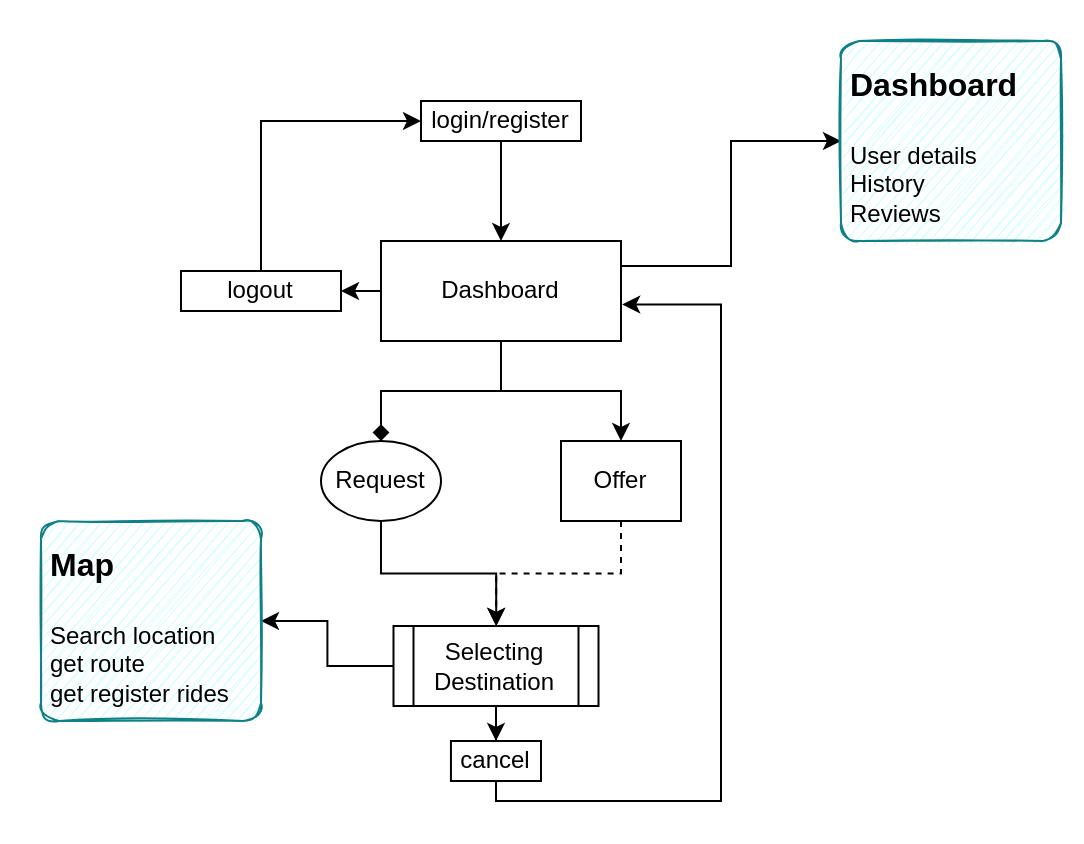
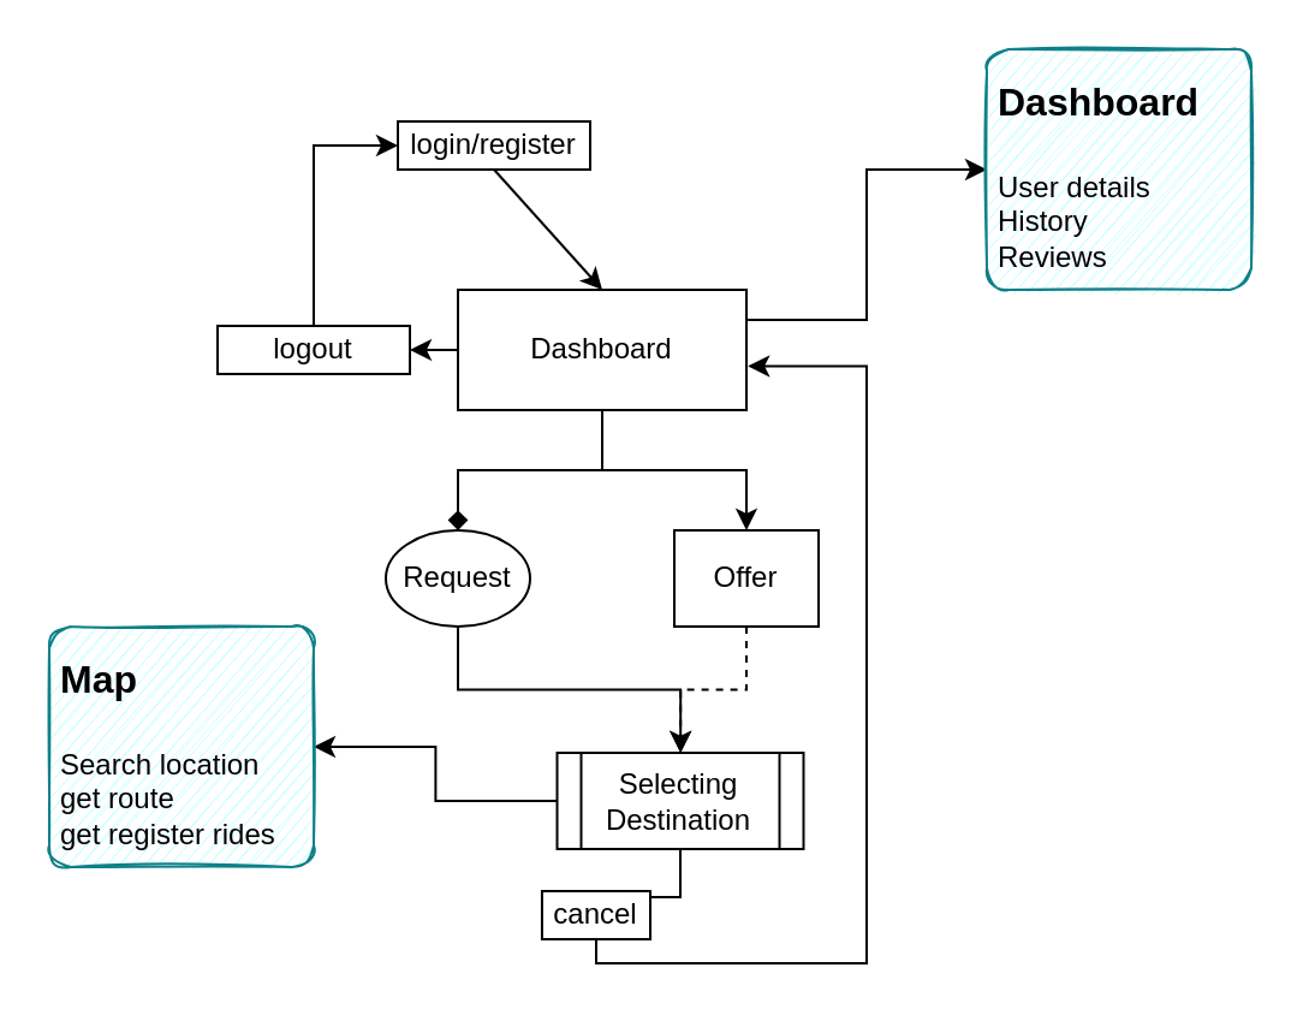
  <mxCell id="0" />
  <mxCell id="1" parent="0" />
- <mxCell id="2" value="login/register" style="rounded=0;whiteSpace=wrap;html=1;" vertex="1" parent="1"><mxGeometry x="210" y="50" width="80" height="20" as="geometry" /></mxCell>
+ <mxCell id="2" value="login/register" style="rounded=0;whiteSpace=wrap;html=1;" vertex="1" parent="1"><mxGeometry x="165" y="50" width="80" height="20" as="geometry" /></mxCell>
  <mxCell id="3" value="" style="endArrow=classic;html=1;exitX=0.5;exitY=1;exitDx=0;exitDy=0;entryX=0.5;entryY=0;entryDx=0;entryDy=0;" edge="1" parent="1" source="2" target="8"><mxGeometry width="50" height="50" relative="1" as="geometry"><mxPoint x="150" y="310" as="sourcePoint" /><mxPoint x="250" y="160" as="targetPoint" /></mxGeometry></mxCell>
  <mxCell id="4" style="edgeStyle=orthogonalEdgeStyle;rounded=0;orthogonalLoop=1;jettySize=auto;html=1;exitX=0.5;exitY=1;exitDx=0;exitDy=0;entryX=0.5;entryY=0;entryDx=0;entryDy=0;endArrow=diamond;" edge="1" parent="1" source="8" target="10"><mxGeometry relative="1" as="geometry" /></mxCell>
  <mxCell id="5" style="edgeStyle=orthogonalEdgeStyle;rounded=0;orthogonalLoop=1;jettySize=auto;html=1;exitX=0.5;exitY=1;exitDx=0;exitDy=0;entryX=0.5;entryY=0;entryDx=0;entryDy=0;" edge="1" parent="1" source="8" target="12"><mxGeometry relative="1" as="geometry" /></mxCell>
  <mxCell id="6" style="edgeStyle=orthogonalEdgeStyle;rounded=0;orthogonalLoop=1;jettySize=auto;html=1;exitX=1;exitY=0.25;exitDx=0;exitDy=0;entryX=0;entryY=0.5;entryDx=0;entryDy=0;" edge="1" parent="1" source="8" target="13"><mxGeometry relative="1" as="geometry" /></mxCell>
  <mxCell id="7" style="edgeStyle=orthogonalEdgeStyle;rounded=0;orthogonalLoop=1;jettySize=auto;html=1;exitX=0;exitY=0.5;exitDx=0;exitDy=0;entryX=1;entryY=0.5;entryDx=0;entryDy=0;" edge="1" parent="1" source="8" target="18"><mxGeometry relative="1" as="geometry" /></mxCell>
  <mxCell id="8" value="Dashboard" style="rounded=0;whiteSpace=wrap;html=1;" vertex="1" parent="1"><mxGeometry x="190" y="120" width="120" height="50" as="geometry" /></mxCell>
  <mxCell id="9" style="edgeStyle=orthogonalEdgeStyle;rounded=0;orthogonalLoop=1;jettySize=auto;html=1;exitX=0.5;exitY=1;exitDx=0;exitDy=0;" edge="1" parent="1" source="10" target="16"><mxGeometry relative="1" as="geometry" /></mxCell>
  <mxCell id="10" value="Request" style="ellipse;whiteSpace=wrap;html=1;" vertex="1" parent="1"><mxGeometry x="160" y="220" width="60" height="40" as="geometry" /></mxCell>
  <mxCell id="11" style="edgeStyle=orthogonalEdgeStyle;rounded=0;orthogonalLoop=1;jettySize=auto;html=1;exitX=0.5;exitY=1;exitDx=0;exitDy=0;dashed=1;" edge="1" parent="1" source="12" target="16"><mxGeometry relative="1" as="geometry" /></mxCell>
  <mxCell id="12" value="Offer" style="whiteSpace=wrap;html=1;rounded=0;" vertex="1" parent="1"><mxGeometry x="280" y="220" width="60" height="40" as="geometry" /></mxCell>
- <mxCell id="13" value="&lt;p style=&quot;line-height: 100%&quot;&gt;&lt;/p&gt;&lt;h1&gt;&lt;font style=&quot;font-size: 16px&quot;&gt;Dashboard&lt;/font&gt;&lt;/h1&gt;&lt;p&gt;&lt;/p&gt;&lt;blockquote style=&quot;margin: 0 0 0 40px ; border: none ; padding: 0px&quot;&gt;&lt;/blockquote&gt;&lt;span&gt;User details&lt;/span&gt;&lt;br&gt;&lt;span&gt;History&lt;br&gt;&lt;/span&gt;&lt;span&gt;Reviews&lt;/span&gt;&lt;br&gt;&lt;p&gt;&lt;/p&gt;&lt;p&gt;&lt;br&gt;&lt;/p&gt;&lt;p&gt;&lt;/p&gt;" style="text;html=1;spacing=5;spacingTop=-20;whiteSpace=wrap;overflow=hidden;rounded=1;glass=0;shadow=0;strokeColor=#0e8088;fillColor=#CCFFFF;sketch=1;arcSize=9;" vertex="1" parent="1"><mxGeometry x="420" y="20" width="110" height="100" as="geometry" /></mxCell>
+ <mxCell id="13" value="&lt;p style=&quot;line-height: 100%&quot;&gt;&lt;/p&gt;&lt;h1&gt;&lt;font style=&quot;font-size: 16px&quot;&gt;Dashboard&lt;/font&gt;&lt;/h1&gt;&lt;p&gt;&lt;/p&gt;&lt;blockquote style=&quot;margin: 0 0 0 40px ; border: none ; padding: 0px&quot;&gt;&lt;/blockquote&gt;&lt;span&gt;User details&lt;/span&gt;&lt;br&gt;&lt;span&gt;History&lt;br&gt;&lt;/span&gt;&lt;span&gt;Reviews&lt;/span&gt;&lt;br&gt;&lt;p&gt;&lt;/p&gt;&lt;p&gt;&lt;br&gt;&lt;/p&gt;&lt;p&gt;&lt;/p&gt;" style="text;html=1;spacing=5;spacingTop=-20;whiteSpace=wrap;overflow=hidden;rounded=1;glass=0;shadow=0;strokeColor=#0e8088;fillColor=#CCFFFF;sketch=1;arcSize=9;" vertex="1" parent="1"><mxGeometry x="410" y="20" width="110" height="100" as="geometry" /></mxCell>
  <mxCell id="14" style="edgeStyle=orthogonalEdgeStyle;rounded=0;orthogonalLoop=1;jettySize=auto;html=1;exitX=0;exitY=0.5;exitDx=0;exitDy=0;" edge="1" parent="1" source="16" target="19"><mxGeometry relative="1" as="geometry" /></mxCell>
  <mxCell id="15" style="edgeStyle=orthogonalEdgeStyle;rounded=0;orthogonalLoop=1;jettySize=auto;html=1;exitX=0.5;exitY=1;exitDx=0;exitDy=0;" edge="1" parent="1" source="16" target="21"><mxGeometry relative="1" as="geometry"><mxPoint x="247.483" y="400" as="targetPoint" /></mxGeometry></mxCell>
- <mxCell id="16" value="Selecting Destination" style="shape=process;whiteSpace=wrap;html=1;backgroundOutline=1;rounded=0;" vertex="1" parent="1"><mxGeometry x="196.25" y="312.5" width="102.5" height="40" as="geometry" /></mxCell>
+ <mxCell id="16" value="Selecting Destination" style="shape=process;whiteSpace=wrap;html=1;backgroundOutline=1;rounded=0;" vertex="1" parent="1"><mxGeometry x="231.25" y="312.5" width="102.5" height="40" as="geometry" /></mxCell>
  <mxCell id="17" style="edgeStyle=orthogonalEdgeStyle;rounded=0;orthogonalLoop=1;jettySize=auto;html=1;exitX=0.5;exitY=0;exitDx=0;exitDy=0;entryX=0;entryY=0.5;entryDx=0;entryDy=0;" edge="1" parent="1" source="18" target="2"><mxGeometry relative="1" as="geometry" /></mxCell>
  <mxCell id="18" value="logout" style="rounded=0;whiteSpace=wrap;html=1;" vertex="1" parent="1"><mxGeometry x="90" y="135" width="80" height="20" as="geometry" /></mxCell>
  <mxCell id="19" value="&lt;p style=&quot;line-height: 100%&quot;&gt;&lt;/p&gt;&lt;h1&gt;&lt;span style=&quot;font-size: 16px&quot;&gt;Map&lt;/span&gt;&lt;/h1&gt;&lt;p&gt;&lt;/p&gt;&lt;blockquote style=&quot;margin: 0 0 0 40px ; border: none ; padding: 0px&quot;&gt;&lt;/blockquote&gt;Search location&lt;br&gt;get route&lt;br&gt;get register rides&lt;br&gt;&lt;p&gt;&lt;/p&gt;&lt;p&gt;&lt;br&gt;&lt;/p&gt;&lt;p&gt;&lt;/p&gt;" style="text;html=1;spacing=5;spacingTop=-20;whiteSpace=wrap;overflow=hidden;rounded=1;glass=0;shadow=0;strokeColor=#0e8088;fillColor=#CCFFFF;sketch=1;arcSize=9;" vertex="1" parent="1"><mxGeometry x="20" y="260" width="110" height="100" as="geometry" /></mxCell>
  <mxCell id="20" style="edgeStyle=orthogonalEdgeStyle;rounded=0;orthogonalLoop=1;jettySize=auto;html=1;entryX=1.005;entryY=0.634;entryDx=0;entryDy=0;entryPerimeter=0;" edge="1" parent="1" source="21" target="8"><mxGeometry relative="1" as="geometry"><mxPoint x="380" y="160" as="targetPoint" /><Array as="points"><mxPoint x="360" y="400" /><mxPoint x="360" y="152" /></Array></mxGeometry></mxCell>
  <mxCell id="21" value="cancel" style="rounded=0;whiteSpace=wrap;html=1;" vertex="1" parent="1"><mxGeometry x="224.97" y="370" width="45.03" height="20" as="geometry" /></mxCell>
